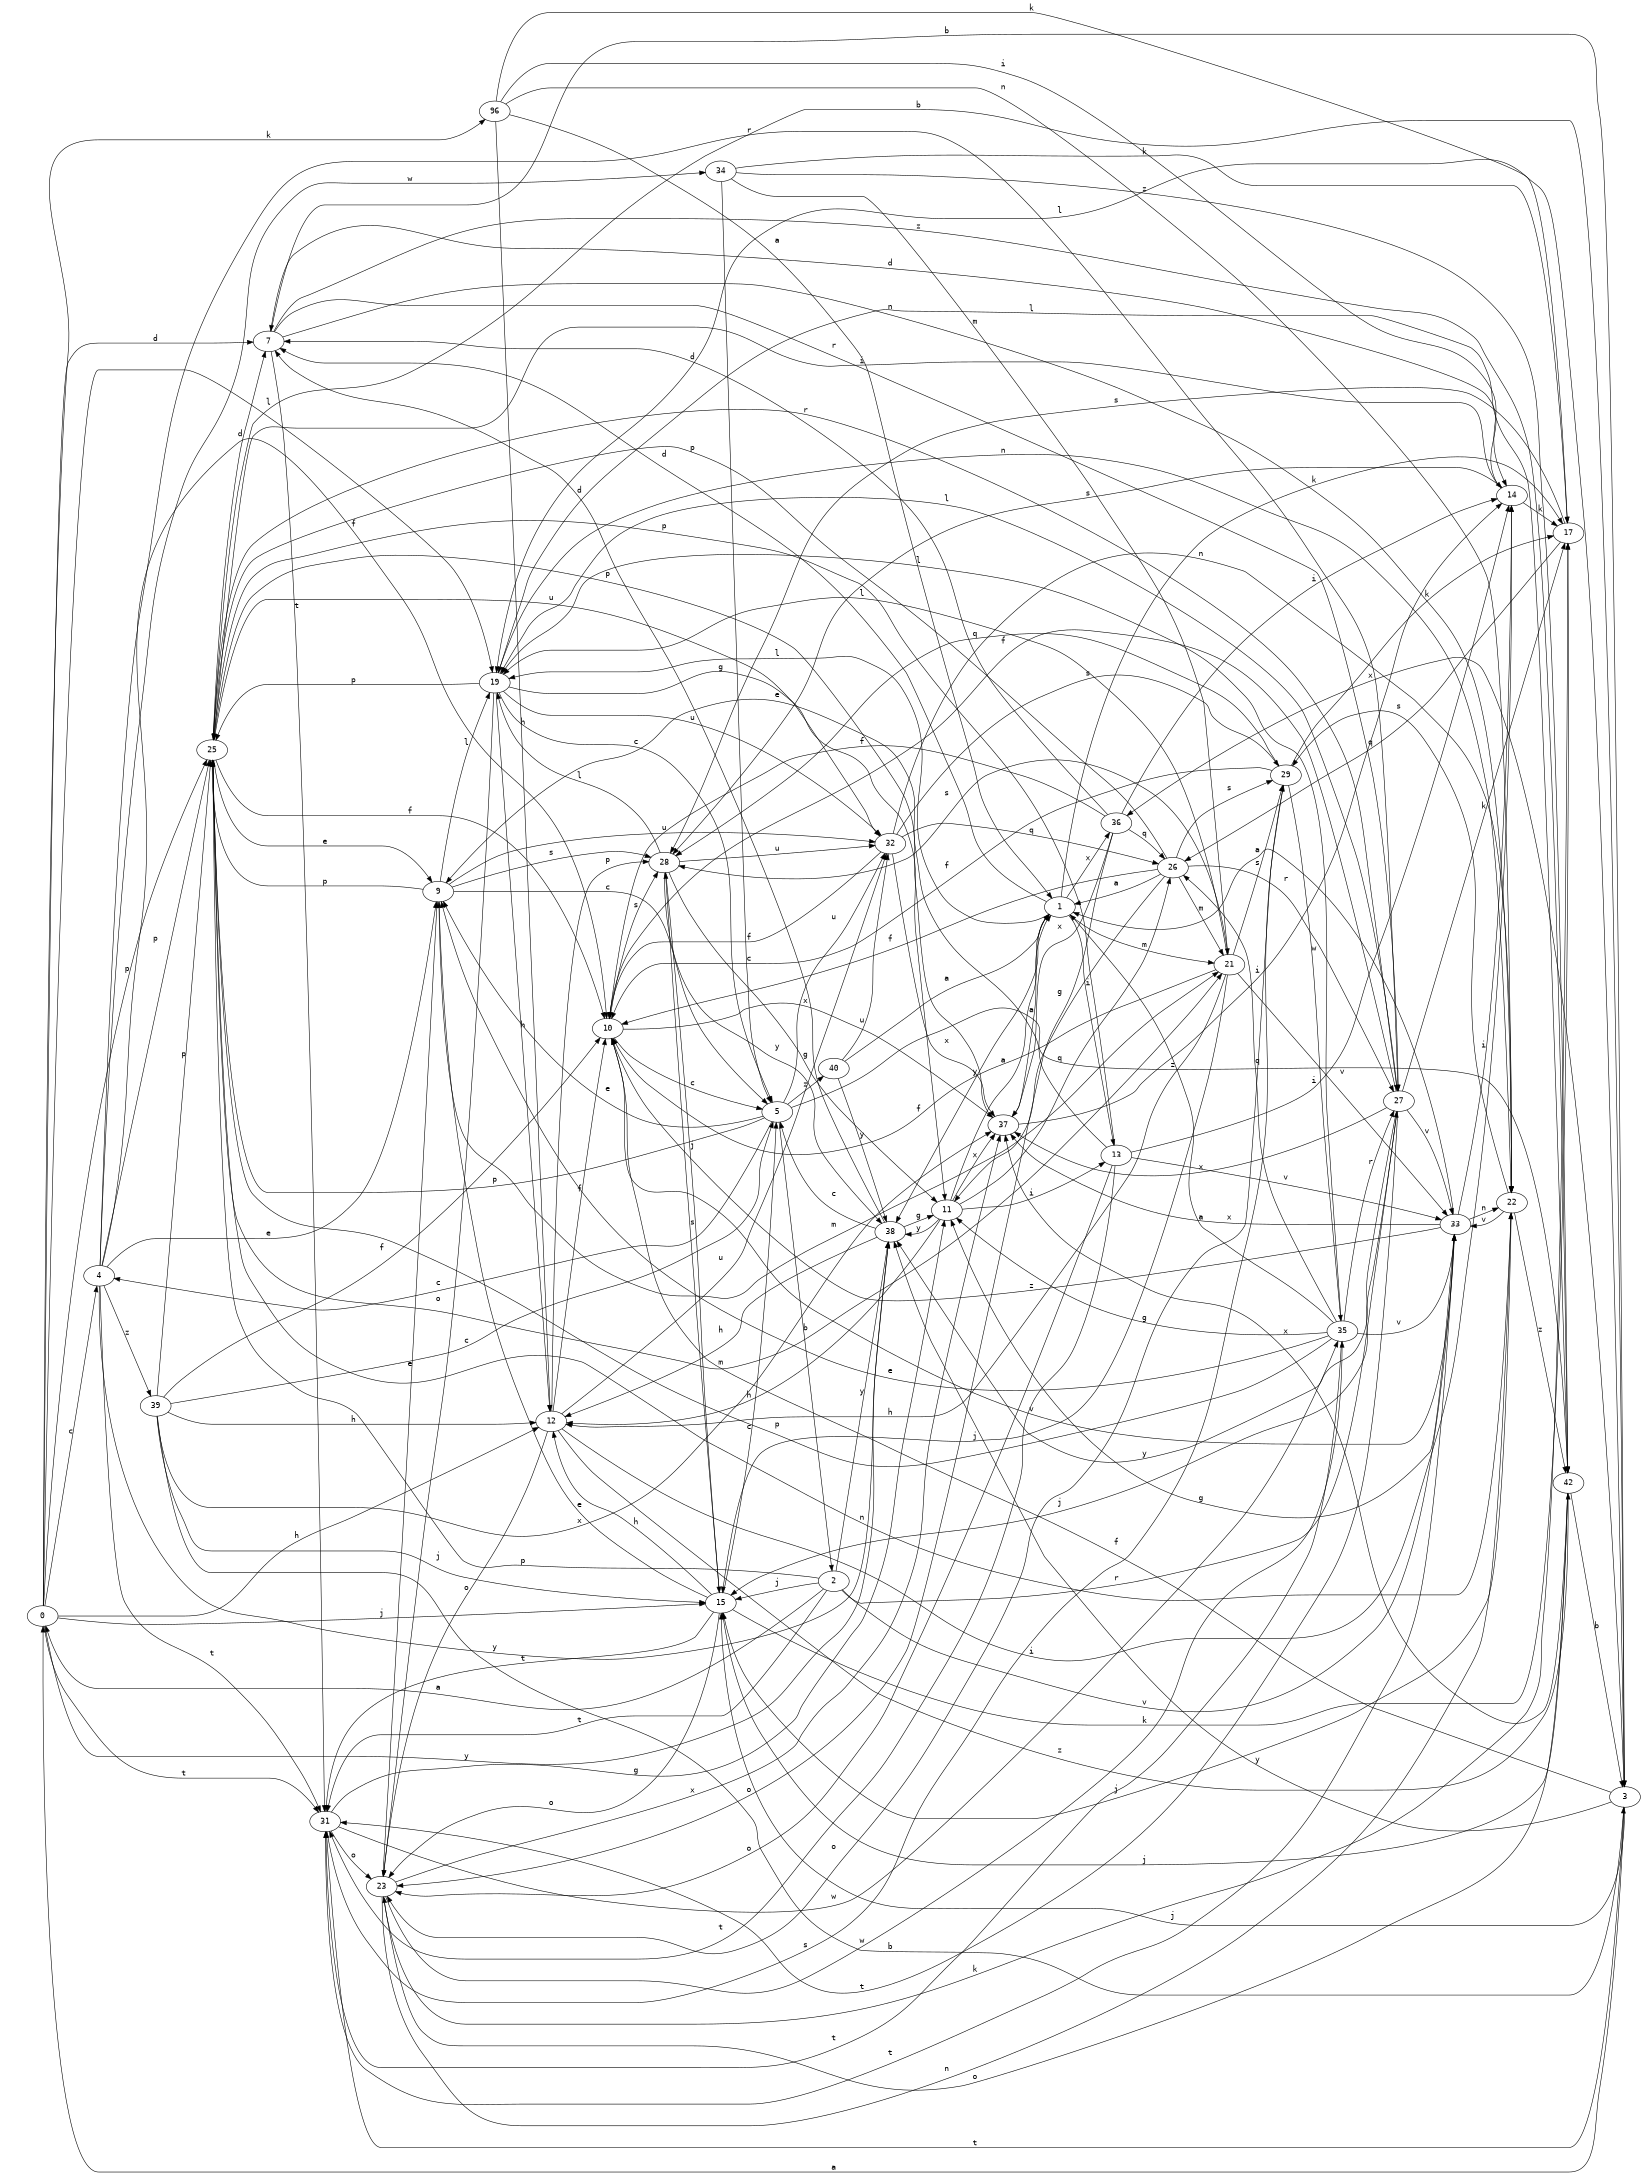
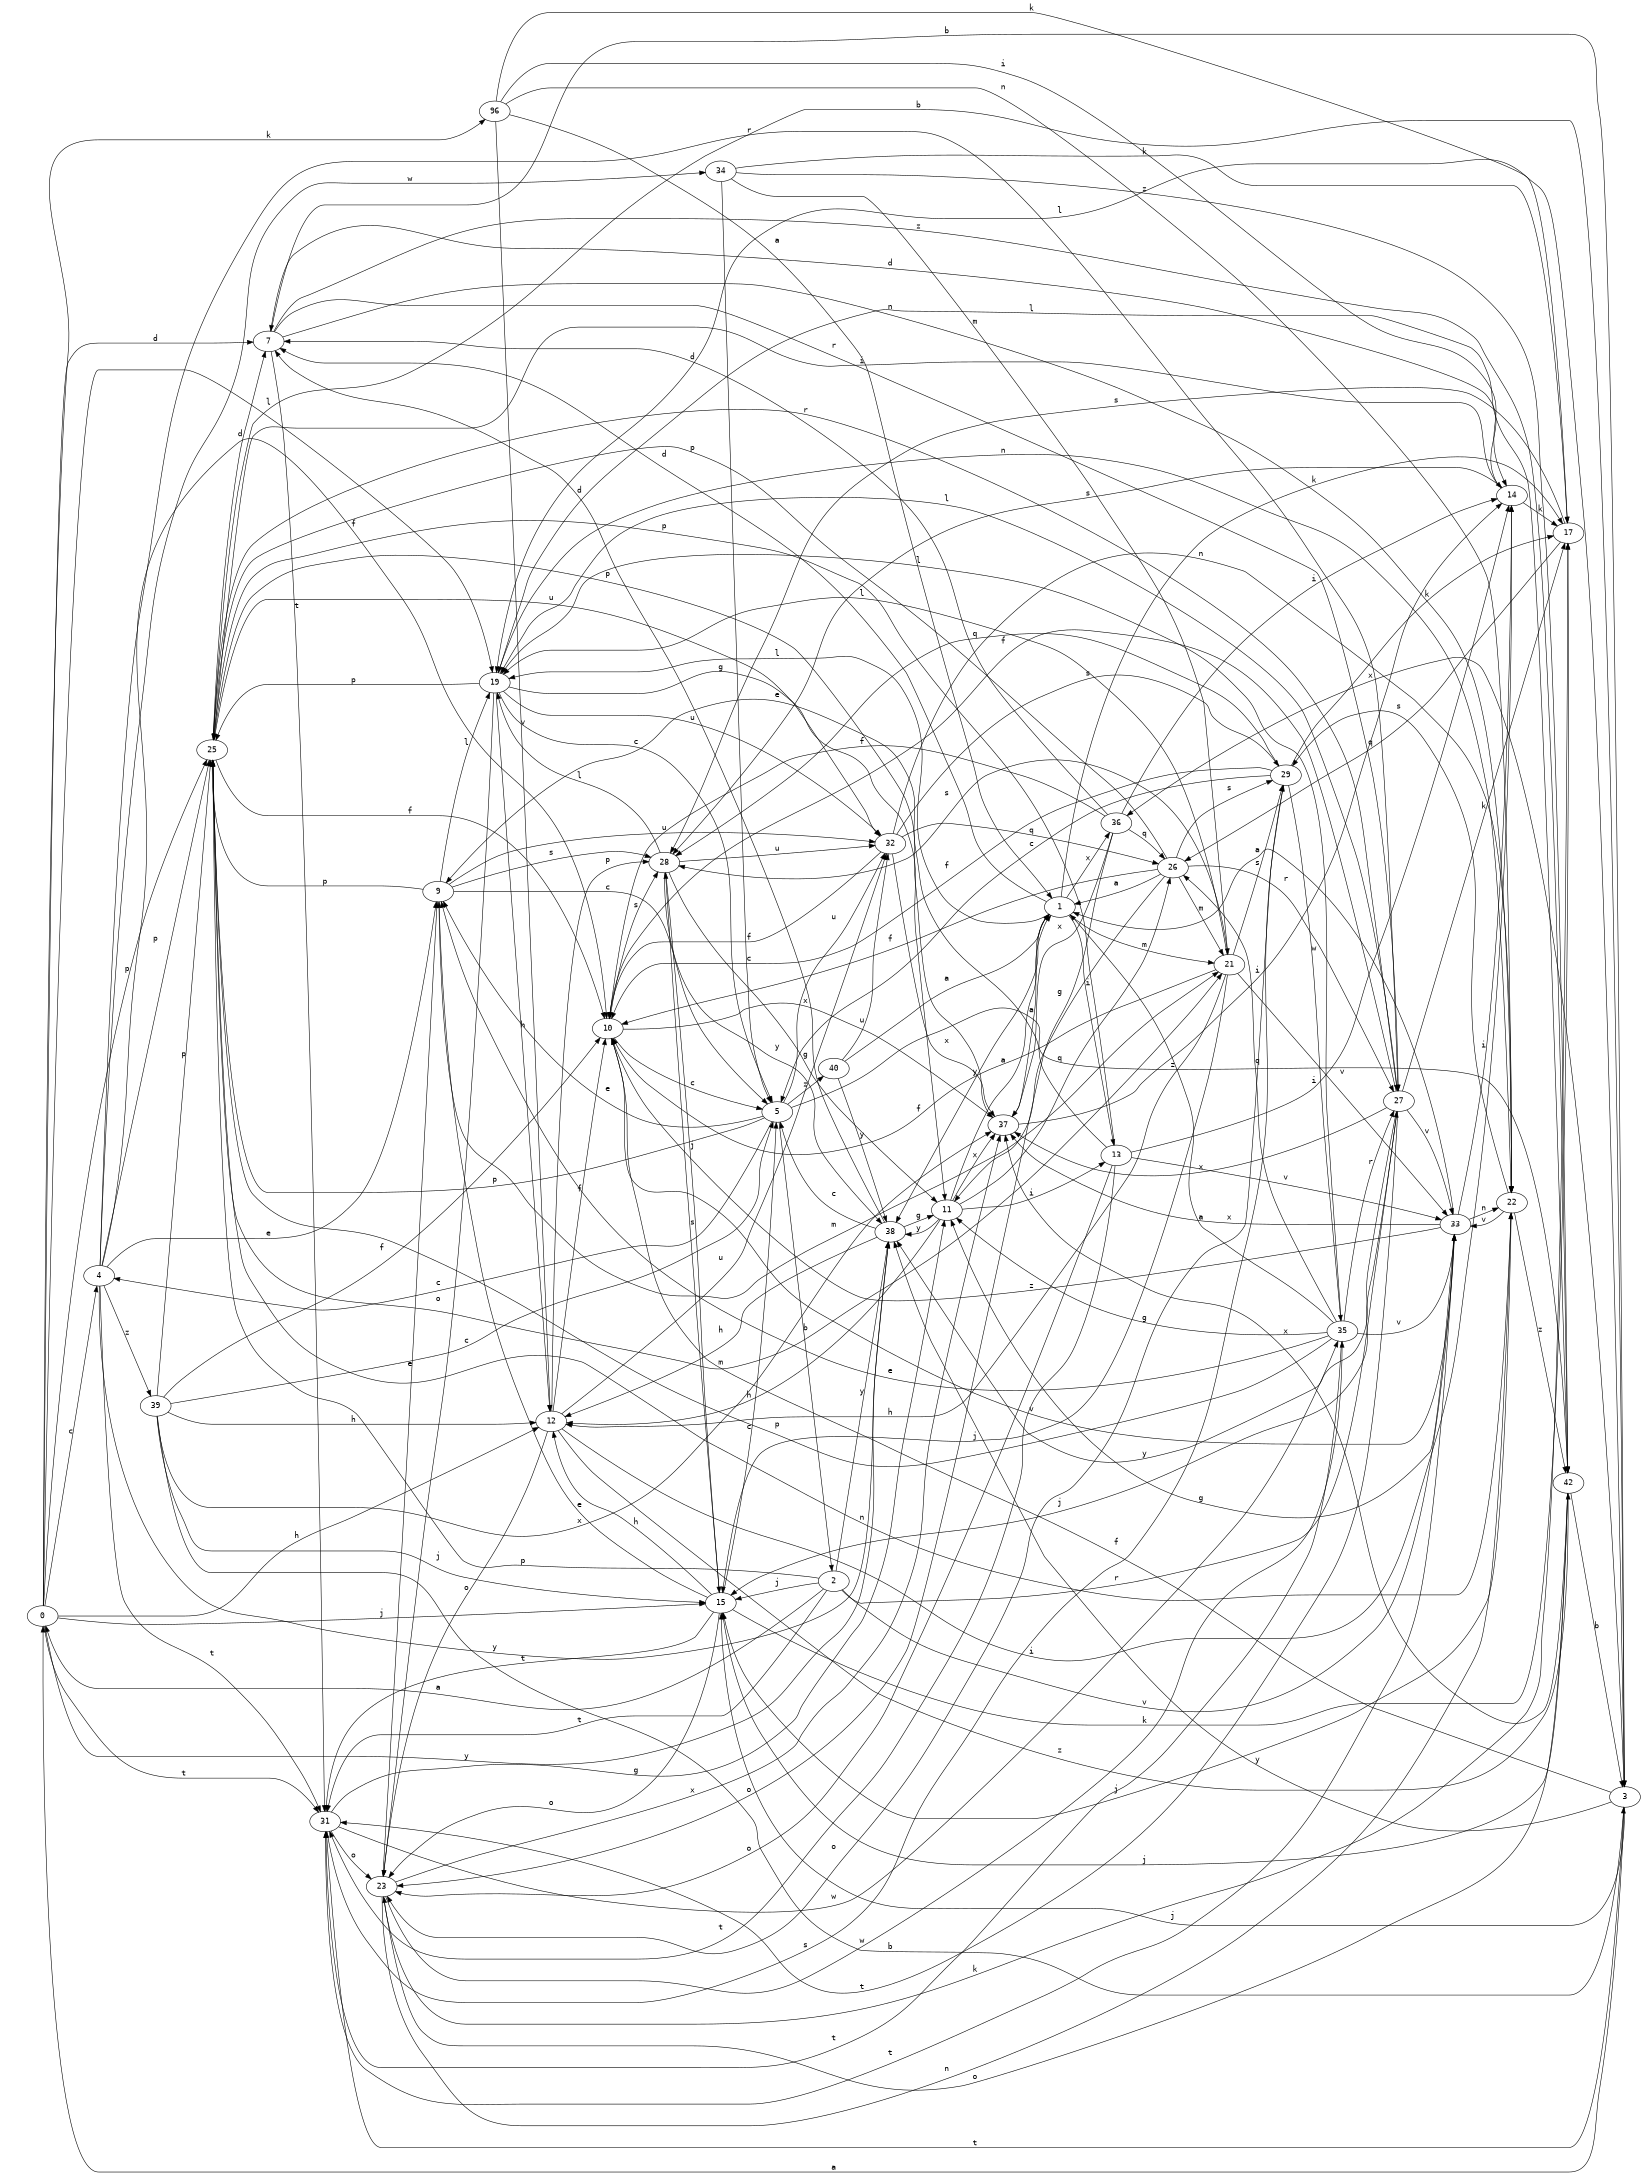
  strict digraph {
    fontname="DejaVu Sans Mono"
    rankdir=LR
    node [fontname="DejaVu Sans Mono"]
    edge [fontname="DejaVu Sans Mono"]
    0
    4
    7
    12
    15
    n6 [label=96]
    19
    25
    31
    38
    27
    10
    9
    34
    39
    3
    42
    22
    32
    28
    14
    23
    17
    5
    1
    11
    21
    29
    35
    13
    36
    33
    26
    37
    2
    40
    0 -> 4 [label=c]
    0 -> 7 [label=d]
    0 -> 12 [label=h]
    0 -> 15 [label=j]
    0 -> n6 [label=k]
    0 -> 19 [label=l]
    0 -> 25 [label=p]
    0 -> 31 [label=t]
    0 -> 38 [label=y]
    4 -> 25 [label=p]
    4 -> 31 [label=t]
    4 -> 38 [label=y]
    4 -> 27 [label=r]
    4 -> 10 [label=f]
    4 -> 9 [label=e]
    4 -> 34 [label=w]
    4 -> 39 [label=z]
    7 -> 31 [label=t]
    7 -> 27 [label=r]
    7 -> 3 [label=b]
    7 -> 42 [label=z]
    7 -> 22 [label=n]
    12 -> 10 [label=f]
    12 -> 42 [label=z]
    12 -> 32 [label=u]
    12 -> 28 [label=p]
    12 -> 14 [label=i]
    12 -> 23 [label=o]
    15 -> 12 [label=h]
    15 -> 31 [label=t]
    15 -> 9 [label=e]
    15 -> 28 [label=s]
    15 -> 23 [label=o]
    15 -> 17 [label=k]
    15 -> 5 [label=c]
-   n6 -> 12 [label=h]
+   n6 -> 12 [label=v]
    n6 -> 22 [label=n]
    n6 -> 14 [label=i]
    n6 -> 17 [label=k]
    n6 -> 1 [label=a]
    19 -> 12 [label=h]
    19 -> 25 [label=p]
    19 -> 22 [label=n]
    19 -> 32 [label=u]
    19 -> 23 [label=o]
    19 -> 5 [label=c]
    19 -> 11 [label=g]
    25 -> 7 [label=d]
    25 -> 27 [label=r]
    25 -> 10 [label=f]
-   25 -> 9 [label=e]
    25 -> 3 [label=b]
    25 -> 22 [label=n]
    25 -> 32 [label=u]
    25 -> 14 [label=i]
    25 -> 21 [label=m]
    31 -> 23 [label=o]
    31 -> 11 [label=g]
    31 -> 29 [label=s]
    31 -> 35 [label=w]
    38 -> 7 [label=d]
    38 -> 12 [label=h]
    38 -> 5 [label=c]
    38 -> 11 [label=g]
    27 -> 15 [label=j]
    27 -> 19 [label=l]
    27 -> 31 [label=t]
    27 -> 38 [label=y]
    27 -> 10 [label=f]
    27 -> 17 [label=k]
    27 -> 33 [label=v]
    27 -> 37 [label=x]
    10 -> 28 [label=s]
    10 -> 5 [label=c]
    10 -> 33 [label=v]
    10 -> 37 [label=x]
    9 -> 19 [label=l]
    9 -> 25 [label=p]
    9 -> 32 [label=u]
    9 -> 28 [label=s]
    9 -> 5 [label=c]
    9 -> 21 [label=m]
    34 -> 42 [label=z]
    34 -> 17 [label=k]
    34 -> 5 [label=c]
    34 -> 21 [label=m]
    39 -> 12 [label=h]
    39 -> 15 [label=j]
    39 -> 25 [label=p]
    39 -> 10 [label=f]
    39 -> 3 [label=b]
    39 -> 5 [label=c]
    39 -> 37 [label=x]
    3 -> 0 [label=a]
    3 -> 15 [label=j]
    3 -> 19 [label=l]
    3 -> 31 [label=t]
    3 -> 38 [label=y]
    3 -> 10 [label=f]
    3 -> 36 [label=x]
    42 -> 15 [label=j]
    42 -> 19 [label=l]
    42 -> 3 [label=b]
    42 -> 23 [label=o]
    42 -> 37 [label=x]
    22 -> 15 [label=j]
    22 -> 42 [label=z]
    22 -> 29 [label=s]
    22 -> 33 [label=v]
    32 -> 10 [label=f]
    32 -> 22 [label=n]
    32 -> 29 [label=s]
    32 -> 26 [label=q]
    32 -> 37 [label=x]
    28 -> 15 [label=j]
    28 -> 19 [label=l]
    28 -> 38 [label=y]
    28 -> 32 [label=u]
    28 -> 11 [label=g]
    14 -> 7 [label=d]
    14 -> 28 [label=s]
    14 -> 17 [label=k]
    23 -> 9 [label=e]
    23 -> 22 [label=n]
    23 -> 17 [label=k]
    23 -> 35 [label=w]
    23 -> 37 [label=x]
    17 -> 28 [label=s]
    17 -> 26 [label=q]
    5 -> 4 [label=c]
    5 -> 25 [label=p]
    5 -> 9 [label=e]
    5 -> 42 [label=z]
    5 -> 32 [label=u]
    5 -> 2 [label=b]
    5 -> 40 [label=z]
    1 -> 7 [label=d]
    1 -> 19 [label=l]
    1 -> 38 [label=y]
    1 -> 17 [label=k]
    1 -> 21 [label=m]
    1 -> 13 [label=i]
    1 -> 36 [label=x]
    11 -> 12 [label=h]
    11 -> 38 [label=y]
    11 -> 1 [label=a]
    11 -> 13 [label=i]
    11 -> 26 [label=q]
    11 -> 37 [label=x]
    21 -> 12 [label=h]
    21 -> 15 [label=j]
    21 -> 19 [label=l]
    21 -> 10 [label=f]
    21 -> 28 [label=s]
    21 -> 29 [label=s]
    21 -> 33 [label=v]
    29 -> 10 [label=f]
    29 -> 28 [label=q]
    29 -> 23 [label=o]
    29 -> 17 [label=k]
+   29 -> 5 [label=c]
    29 -> 35 [label=w]
    35 -> 19 [label=l]
    35 -> 25 [label=p]
    35 -> 31 [label=t]
    35 -> 27 [label=r]
    35 -> 9 [label=e]
    35 -> 1 [label=a]
    35 -> 11 [label=g]
    35 -> 33 [label=v]
    35 -> 26 [label=q]
    13 -> 25 [label=p]
    13 -> 31 [label=t]
    13 -> 9 [label=e]
    13 -> 14 [label=i]
    13 -> 23 [label=o]
    13 -> 33 [label=v]
    36 -> 7 [label=d]
    36 -> 10 [label=f]
    36 -> 14 [label=i]
    36 -> 23 [label=o]
    36 -> 26 [label=q]
    36 -> 37 [label=x]
    33 -> 31 [label=t]
    33 -> 10 [label=z]
    33 -> 22 [label=n]
    33 -> 14 [label=i]
    33 -> 1 [label=a]
    33 -> 11 [label=g]
    33 -> 37 [label=x]
    26 -> 25 [label=p]
    26 -> 27 [label=r]
    26 -> 10 [label=f]
    26 -> 1 [label=a]
    26 -> 11 [label=g]
    26 -> 21 [label=m]
    26 -> 29 [label=s]
    37 -> 25 [label=p]
    37 -> 14 [label=i]
    37 -> 1 [label=a]
    2 -> 0 [label=a]
    2 -> 15 [label=j]
    2 -> 25 [label=p]
    2 -> 31 [label=t]
    2 -> 38 [label=y]
    2 -> 27 [label=r]
    2 -> 33 [label=v]
    40 -> 38 [label=y]
    40 -> 32 [label=u]
    40 -> 1 [label=a]
  }
